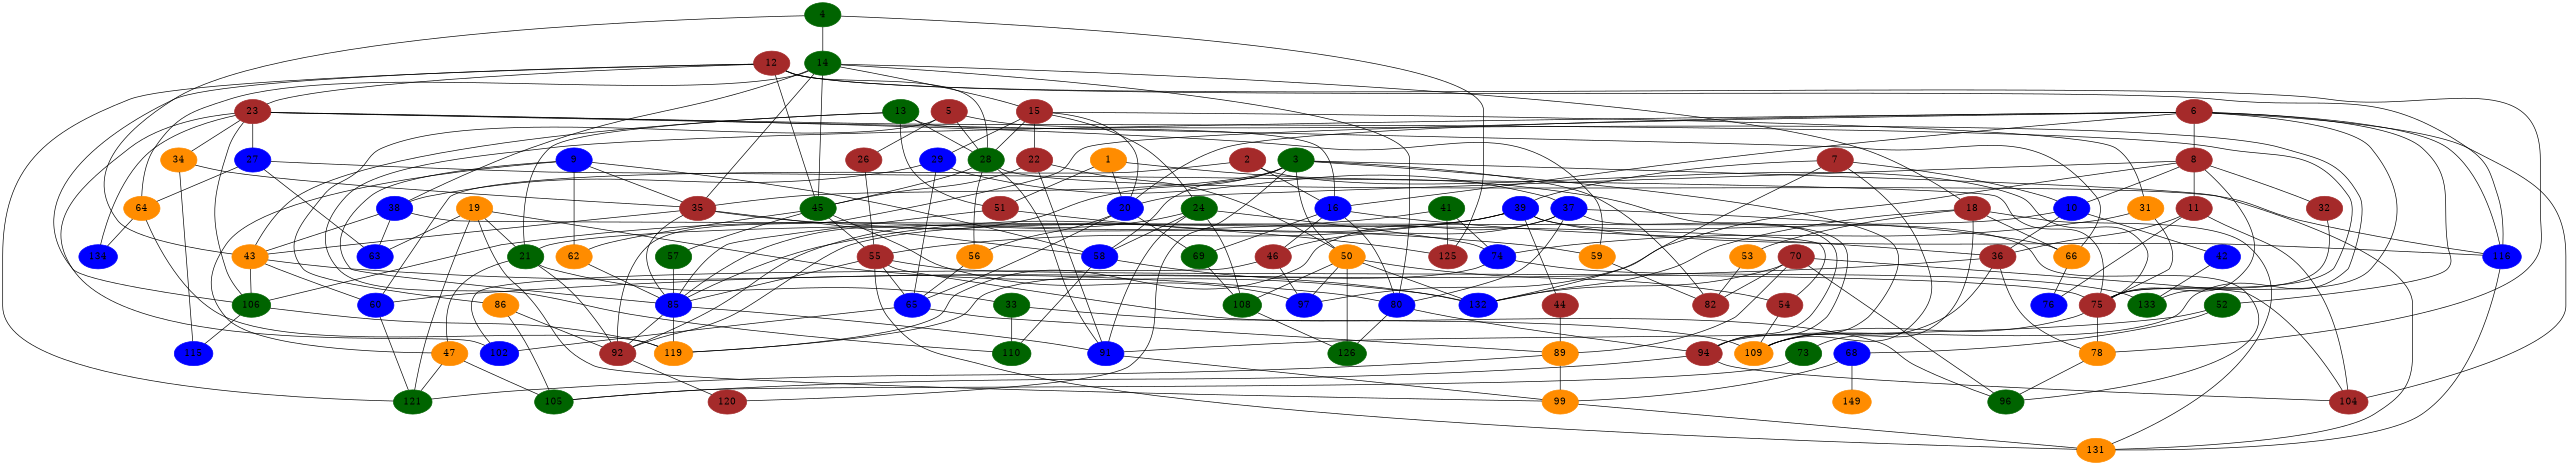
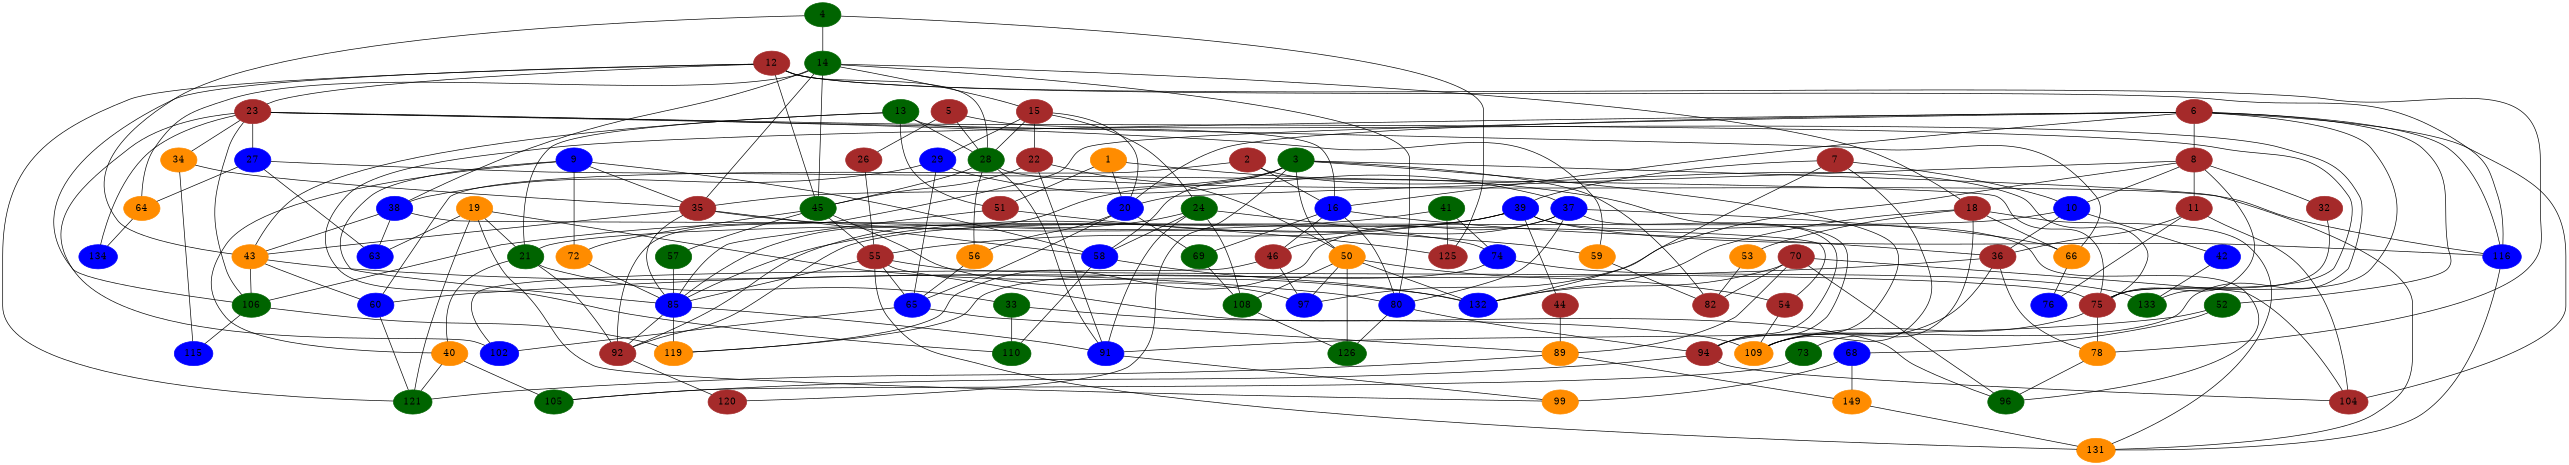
  graph {
    node [color=brown style=filled]
    20 [color=blue super="+88"]
    69 [color=darkgreen]
    56 [color=darkorange]
    65 [color=blue super="+83"]
    1 [color=darkorange]
    51 [super="+107"]
    94
    85 [color=blue super="+87"]
    125
    104
    105 [color=darkgreen]
    16 [color=blue super="+137"]
    36 [super="+123"]
    80 [color=blue super="+139"]
    46
    2
    60 [color=blue super="+67"]
    75 [super="+112"]
    121 [color=darkgreen]
    109 [color=darkorange super="+118"]
    78 [color=darkorange super="+122"]
    3 [color=darkgreen super="+124"]
    35 [super="+114"]
    50 [color=darkorange super="+79"]
    58 [color=blue super="+93"]
    82
    120
    131 [color=darkorange super="+135"]
    43 [color=darkorange super="+130"]
    59 [color=darkorange]
    132 [color=blue]
    97 [color=blue super="+140"]
    108 [color=darkgreen]
    54
    126 [color=darkgreen]
    110 [color=darkgreen]
    92 [super="+117"]
    91 [color=blue super="+113"]
    119 [color=darkorange]
    14 [color=darkgreen super="+48"]
    45 [color=darkgreen super="+49"]
    15 [super="+62"]
    18 [super="+61"]
    38 [color=blue]
    64 [color=darkorange super="+111"]
    4 [color=darkgreen]
    106 [color=darkgreen super="+128"]
    5
    26
    28 [color=darkgreen super="+136"]
-   86 [color=darkorange]
    55 [super="+138"]
    116 [color=blue]
    6 [super="+17"]
    8 [super="+90"]
    52 [color=darkgreen]
    133 [color=darkgreen]
    10 [color=blue super="+101"]
    11
    32
    68 [color=blue]
    7 [super="+98"]
    39 [color=blue super="+127"]
    21 [color=darkgreen super="+25"]
    42 [color=blue]
    44
    96 [color=darkgreen]
    76 [color=blue]
    9 [color=blue super="+40"]
-   47 [color=darkorange]
-   72 [color=darkorange label=62]
+   47 [color=darkorange label=40]
+   72 [color=darkorange]
    33 [color=darkgreen]
    12 [super="+81"]
    23 [super="+103"]
    66 [color=darkorange]
    27 [color=blue]
    34 [color=darkorange]
    102 [color=blue]
    134 [color=blue]
    57 [color=darkgreen]
    115 [color=blue]
    13 [color=darkgreen]
    22 [super="+71"]
    24 [color=darkgreen super="+77"]
    29 [color=blue super="+30"]
-   31 [color=darkorange]
    53 [color=darkorange]
    73 [color=darkgreen]
    63 [color=blue]
    74 [color=blue]
    37 [color=blue]
    19 [color=darkorange super="+95"]
    99 [color=darkorange]
    89 [color=darkorange]
    41 [color=darkgreen]
    n96 [color=darkorange label=149]
    70 [super="+84"]
    20 -- 69
    20 -- 56
    20 -- 65
    69 -- 108
    56 -- 65
    65 -- 102
    65 -- 89
    1 -- 20
    1 -- 51
    1 -- 94
    51 -- 85
    51 -- 125
    94 -- 104
    94 -- 105
    85 -- 92
    85 -- 91
    85 -- 119
    16 -- 69
    16 -- 36
    16 -- 80
    16 -- 46
    36 -- 60 [weight=2]
    36 -- 109
    36 -- 78
    80 -- 94
    80 -- 126
    46 -- 97
    46 -- 102
    2 -- 16
    2 -- 60
    2 -- 75
    60 -- 121
    75 -- 109
    75 -- 78 [weight=2]
    78 -- 96
    3 -- 85
    3 -- 109
    3 -- 35
    3 -- 50
    3 -- 58
    3 -- 82
    3 -- 120
    3 -- 131
    35 -- 85
    35 -- 58
    35 -- 43
    35 -- 59
    50 -- 132
    50 -- 97
    50 -- 108
    50 -- 54
    50 -- 126
    58 -- 132
    58 -- 110
    43 -- 80
    43 -- 60
    43 -- 106
    59 -- 82
    108 -- 126
    54 -- 109
    92 -- 120
    91 -- 99
    14 -- 80
    14 -- 35
    14 -- 45
    14 -- 15
    14 -- 18
    14 -- 38
    14 -- 64
    45 -- 97
    45 -- 55
    45 -- 72
    45 -- 57
    15 -- 20
    15 -- 28
    15 -- 22
    15 -- 24
    15 -- 29
-   15 -- 31
    18 -- 131
    18 -- 132
    18 -- 66
    18 -- 53
    18 -- 73
    38 -- 43
    38 -- 54
    38 -- 63
-   64 -- 119
    64 -- 134
    4 -- 125
    4 -- 43
    4 -- 14
    106 -- 119
    106 -- 115
    5 -- 94
    5 -- 26
    5 -- 28
-   5 -- 86
    26 -- 55
    28 -- 56
    28 -- 91
    28 -- 45
    28 -- 116
-   86 -- 105
-   86 -- 92
    55 -- 65
    55 -- 85
    55 -- 75
    55 -- 131
    55 -- 96
    116 -- 131
    6 -- 20
    6 -- 104
    6 -- 16
    6 -- 110
    6 -- 92
    6 -- 116
    6 -- 8
    6 -- 52
    6 -- 133
    8 -- 20
    8 -- 75
    8 -- 97
    8 -- 10
    8 -- 11
    8 -- 32
    52 -- 91
    52 -- 68
    10 -- 36
    10 -- 21
    10 -- 42
    11 -- 104
    11 -- 36
    11 -- 76
    32 -- 75
    68 -- 99
    68 -- n96
    7 -- 109
    7 -- 132
    7 -- 10
    7 -- 39
    39 -- 85
    39 -- 92
    39 -- 55
    39 -- 116
    39 -- 44
    39 -- 96
    21 -- 92 [weight=2]
    21 -- 47
    21 -- 33
    42 -- 133
    44 -- 89
    9 -- 85
    9 -- 35
    9 -- 58
    9 -- 47
    9 -- 72
    47 -- 105
    47 -- 121
    72 -- 85 [weight=2]
    33 -- 109
    33 -- 110
    12 -- 121
    12 -- 78
    12 -- 45
    12 -- 106
    12 -- 28
    12 -- 116
    12 -- 23
    23 -- 75
    23 -- 59
    23 -- 106
    23 -- 66
    23 -- 27
    23 -- 34
    23 -- 102
    23 -- 134
    66 -- 76
    27 -- 75
    27 -- 64
    27 -- 63
    34 -- 35
    34 -- 115
    57 -- 85
    13 -- 51
    13 -- 16
    13 -- 43
    13 -- 28
    13 -- 21
    22 -- 50
    22 -- 91
    22 -- 45
    24 -- 58
    24 -- 108
    24 -- 92
    24 -- 91
    24 -- 74
    29 -- 65 [weight=2]
    29 -- 38
    29 -- 37
-   31 -- 75
-   31 -- 74
    53 -- 82
    73 -- 105
    74 -- 119
    74 -- 133
    37 -- 94
    37 -- 80
    37 -- 46
    37 -- 119
    37 -- 66
    19 -- 121
    19 -- 132
    19 -- 21
    19 -- 63
    19 -- 99
    89 -- 121
-   89 -- 99
+   89 -- n96
    41 -- 125
    41 -- 106
    41 -- 74
-   99 -- 131
+   n96 -- 131
    70 -- 104
    70 -- 82
    70 -- 132
    70 -- 96
    70 -- 89
  }
